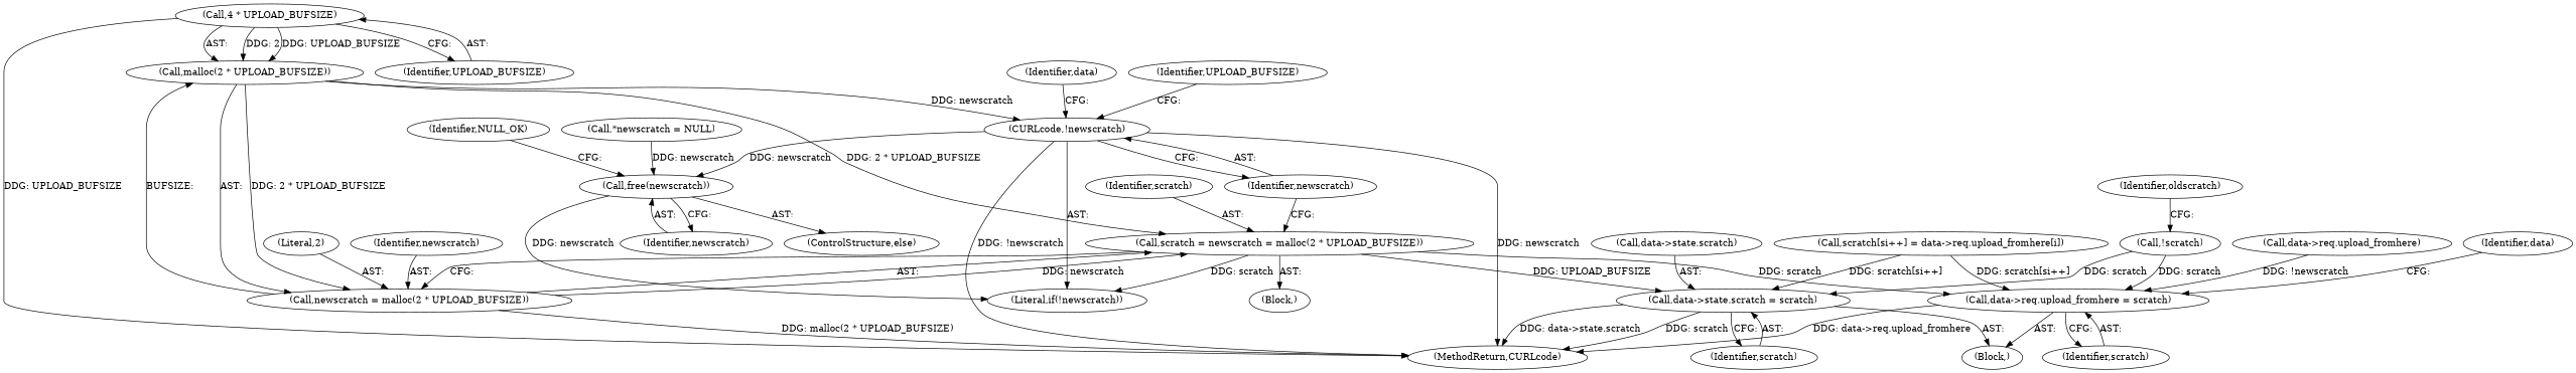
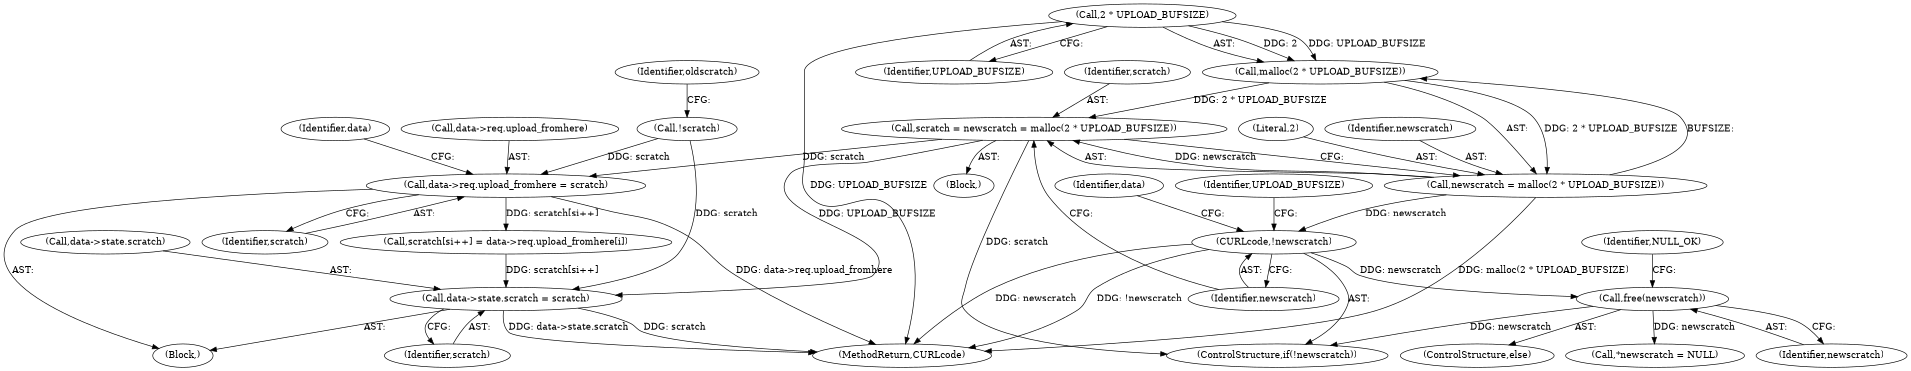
  digraph {
    fontname="DejaVu Serif"
    node [fontname="DejaVu Serif"]
    edge [fontname="DejaVu Serif"]
    n1 [label="(Call,malloc(2 * UPLOAD_BUFSIZE))"]
    n2 [label="(Call,scratch = newscratch = malloc(2 * UPLOAD_BUFSIZE))"]
    n3 [label="(Call,newscratch = malloc(2 * UPLOAD_BUFSIZE))"]
-   n4 [label="(Call,4 * UPLOAD_BUFSIZE)"]
+   n4 [label="(Call,2 * UPLOAD_BUFSIZE)"]
    n5 [label="(MethodReturn,CURLcode)"]
    n6 [label="(Identifier,UPLOAD_BUFSIZE)"]
    n7 [label="(Call,data->req.upload_fromhere = scratch)"]
    n8 [label="(Call,data->state.scratch = scratch)"]
    n9 [label="(Block,)"]
-   n10 [label="(Literal,if(!newscratch))"]
+   n10 [label="(ControlStructure,if(!newscratch))"]
    n11 [label="(CURLcode,!newscratch)"]
    n12 [label="(Identifier,scratch)"]
    n13 [label="(Block,)"]
    n14 [label="(Identifier,scratch)"]
    n15 [label="(Call,free(newscratch))"]
    n16 [label="(Identifier,newscratch)"]
    n17 [label="(ControlStructure,else)"]
    n18 [label="(Identifier,newscratch)"]
    n19 [label="(Identifier,data)"]
    n20 [label="(Identifier,NULL_OK)"]
    n21 [label="(Call,!scratch)"]
    n22 [label="(Call,*newscratch = NULL)"]
    n23 [label="(Call,data->req.upload_fromhere)"]
    n24 [label="(Literal,2)"]
    n25 [label="(Call,data->state.scratch)"]
    n26 [label="(Identifier,oldscratch)"]
    n27 [label="(Call,scratch[si++] = data->req.upload_fromhere[i])"]
    n28 [label="(Identifier,scratch)"]
    n29 [label="(Identifier,data)"]
    n30 [label="(Identifier,UPLOAD_BUFSIZE)"]
    n31 [label="(Identifier,newscratch)"]
    n1 -> n2 [label="DDG: 2 * UPLOAD_BUFSIZE"]
    n1 -> n3 [label="AST: "]
    n1 -> n3 [label="DDG: 2 * UPLOAD_BUFSIZE"]
    n2 -> n3 [label="CFG: "]
    n2 -> n7 [label="DDG: scratch"]
    n2 -> n8 [label="DDG: UPLOAD_BUFSIZE"]
    n2 -> n9 [label="AST: "]
    n2 -> n10 [label="DDG: scratch"]
    n3 -> n1 [label="BUFSIZE: "]
    n3 -> n2 [label="AST: "]
    n3 -> n2 [label="DDG: newscratch"]
    n3 -> n5 [label="DDG: malloc(2 * UPLOAD_BUFSIZE)"]
-   n1 -> n11 [label="DDG: newscratch"]
+   n3 -> n11 [label="DDG: newscratch"]
    n4 -> n1 [label="AST: "]
    n4 -> n1 [label="DDG: 2"]
    n4 -> n1 [label="DDG: UPLOAD_BUFSIZE"]
    n4 -> n5 [label="DDG: UPLOAD_BUFSIZE"]
    n4 -> n6 [label="CFG: "]
    n6 -> n4 [label="AST: "]
    n7 -> n5 [label="DDG: data->req.upload_fromhere"]
    n7 -> n12 [label="CFG: "]
    n7 -> n13 [label="AST: "]
    n8 -> n5 [label="DDG: data->state.scratch"]
    n8 -> n5 [label="DDG: scratch"]
    n8 -> n13 [label="AST: "]
    n8 -> n14 [label="CFG: "]
    n11 -> n5 [label="DDG: newscratch"]
    n11 -> n5 [label="DDG: !newscratch"]
    n11 -> n10 [label="AST: "]
    n11 -> n15 [label="DDG: newscratch"]
    n11 -> n16 [label="CFG: "]
    n12 -> n7 [label="AST: "]
    n14 -> n8 [label="AST: "]
    n15 -> n10 [label="DDG: newscratch"]
    n15 -> n17 [label="AST: "]
    n15 -> n18 [label="CFG: "]
    n16 -> n2 [label="CFG: "]
    n16 -> n11 [label="AST: "]
    n18 -> n15 [label="AST: "]
    n19 -> n7 [label="CFG: "]
    n20 -> n15 [label="CFG: "]
    n21 -> n7 [label="DDG: scratch"]
    n21 -> n8 [label="DDG: scratch"]
-   n22 -> n15 [label="DDG: newscratch"]
-   n23 -> n7 [label="DDG: !newscratch"]
+   n15 -> n22 [label="DDG: newscratch"]
+   n23 -> n7 [label="AST: "]
    n24 -> n3 [label="AST: "]
    n25 -> n8 [label="AST: "]
    n26 -> n21 [label="CFG: "]
-   n27 -> n7 [label="DDG: scratch[si++]"]
+   n7 -> n27 [label="DDG: scratch[si++]"]
    n27 -> n8 [label="DDG: scratch[si++]"]
    n28 -> n2 [label="AST: "]
    n29 -> n11 [label="CFG: "]
    n30 -> n11 [label="CFG: "]
    n31 -> n3 [label="AST: "]
  }
